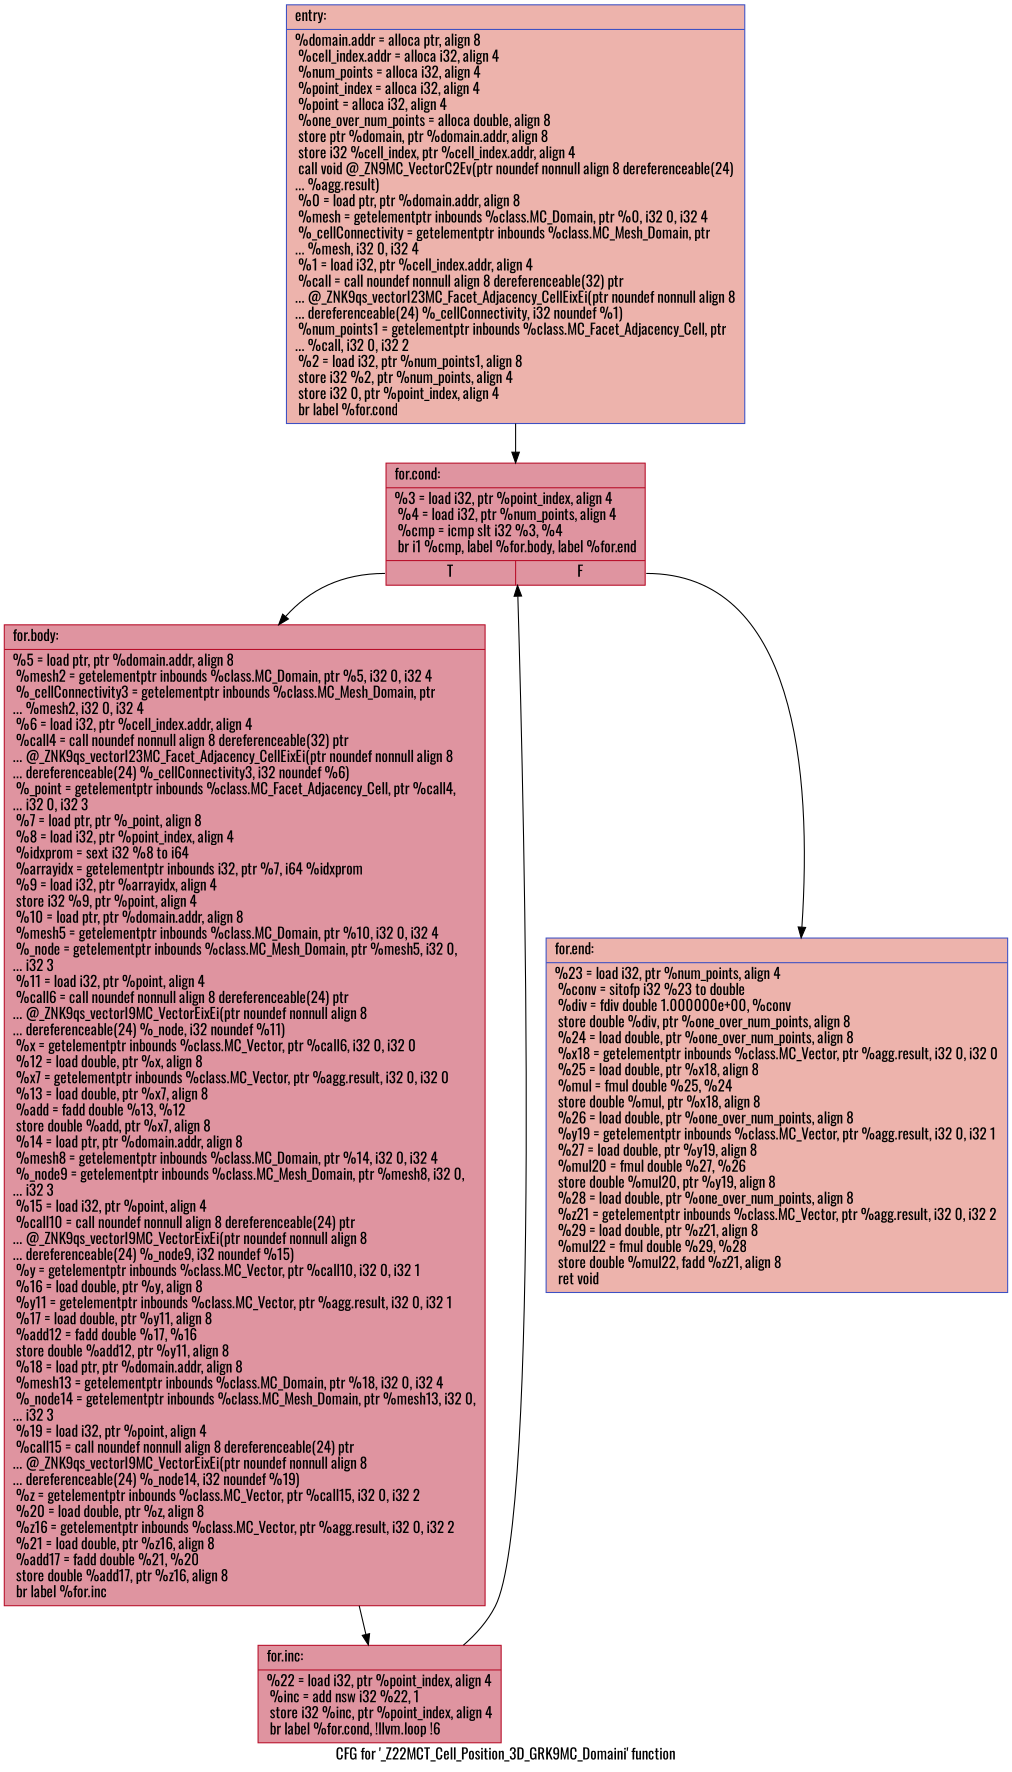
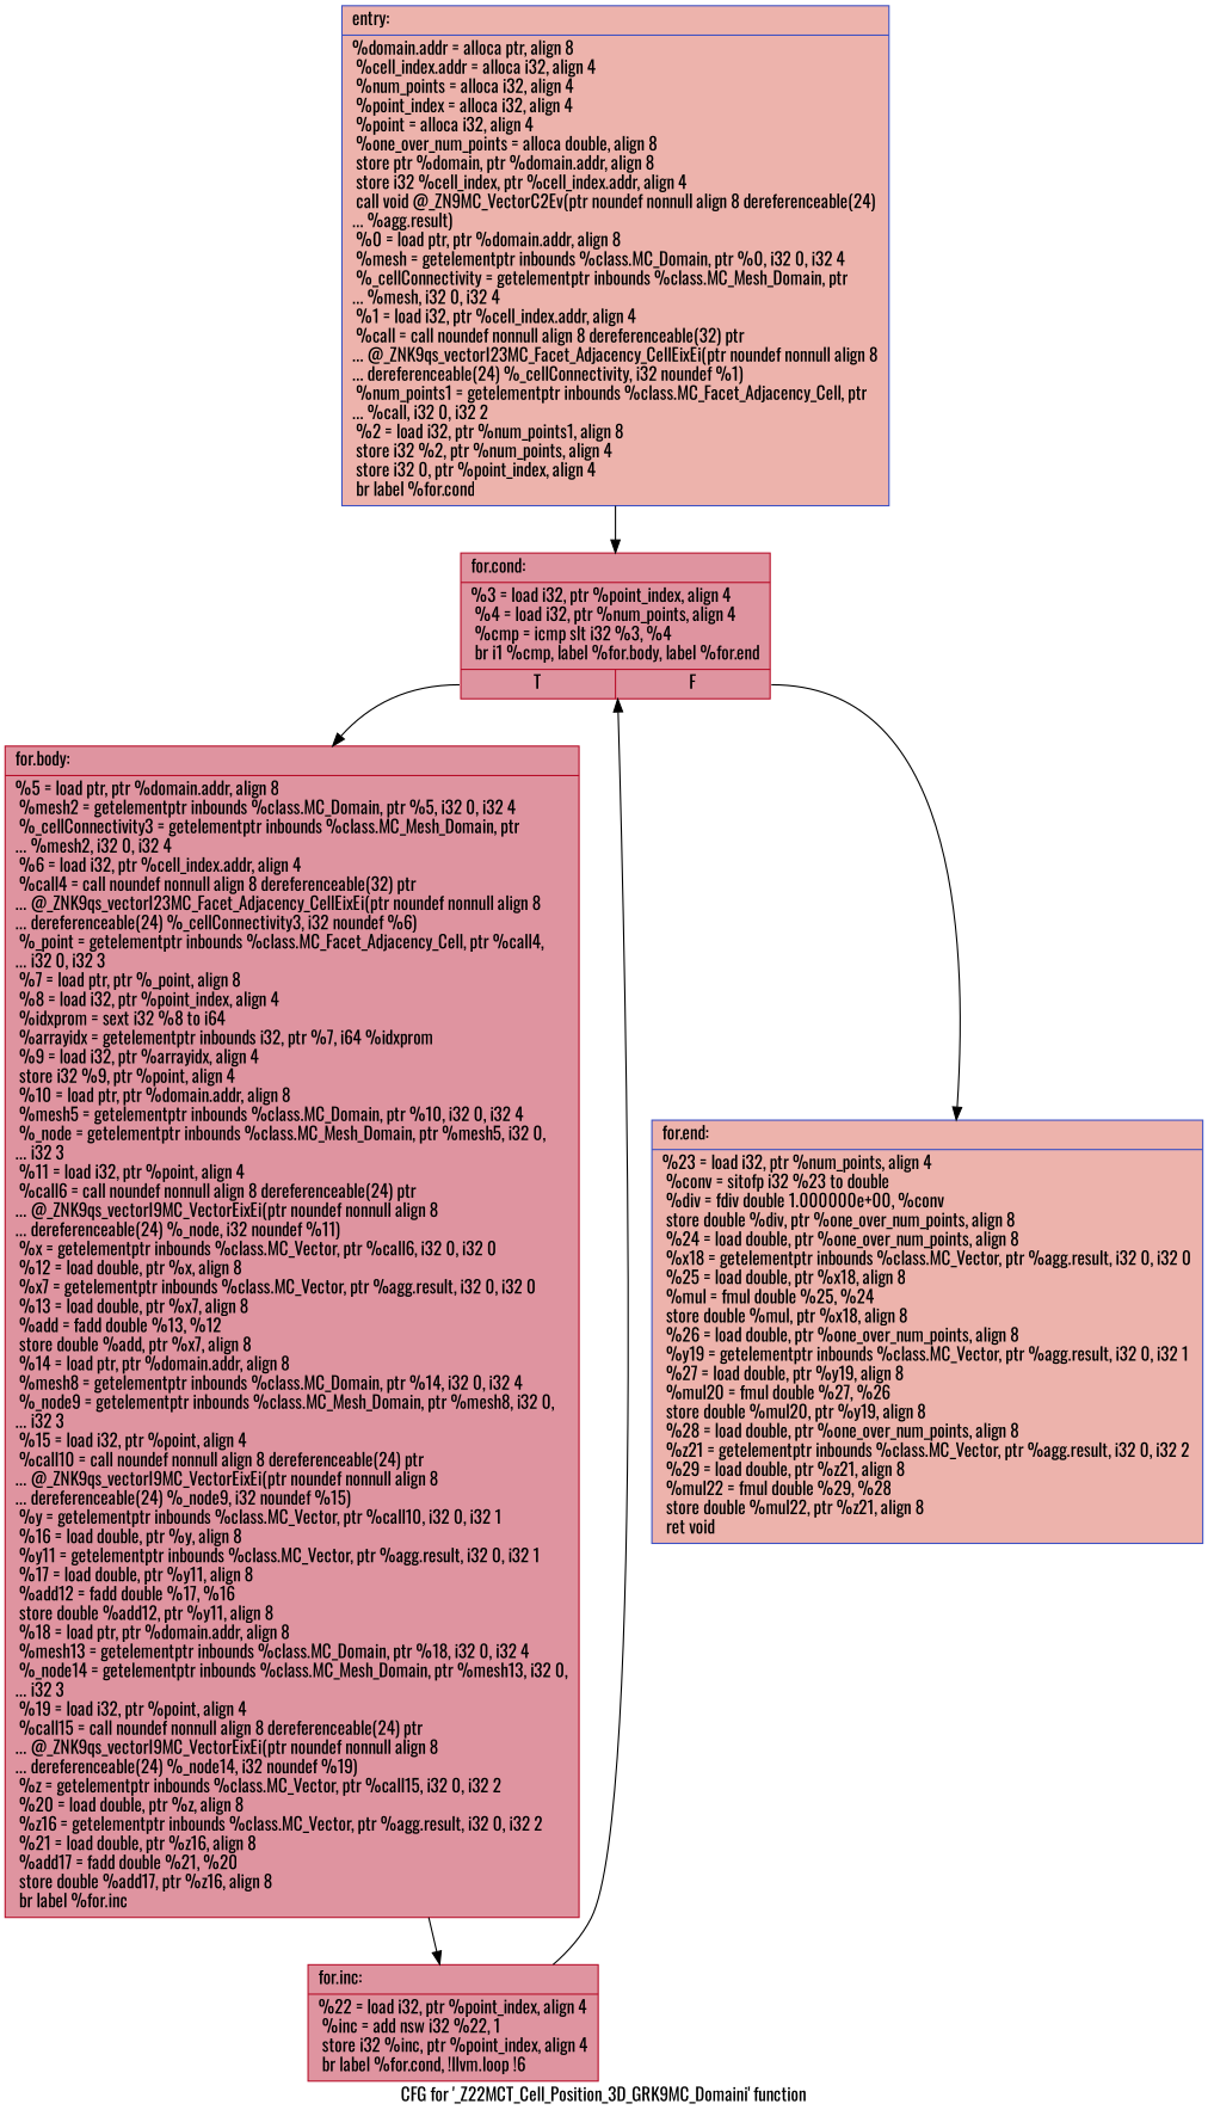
  digraph {
    label="CFG for '_Z22MCT_Cell_Position_3D_GRK9MC_Domaini' function"
    fontname=Oswald
    node [color="#b70d28ff" fillcolor="#b70d2870" fontname=Oswald shape=record style=filled]
    edge [fontname=Oswald]
    n1 [color="#3d50c3ff" fillcolor="#d6524470" label="{entry:\l|  %domain.addr = alloca ptr, align 8\l  %cell_index.addr = alloca i32, align 4\l  %num_points = alloca i32, align 4\l  %point_index = alloca i32, align 4\l  %point = alloca i32, align 4\l  %one_over_num_points = alloca double, align 8\l  store ptr %domain, ptr %domain.addr, align 8\l  store i32 %cell_index, ptr %cell_index.addr, align 4\l  call void @_ZN9MC_VectorC2Ev(ptr noundef nonnull align 8 dereferenceable(24)\l... %agg.result)\l  %0 = load ptr, ptr %domain.addr, align 8\l  %mesh = getelementptr inbounds %class.MC_Domain, ptr %0, i32 0, i32 4\l  %_cellConnectivity = getelementptr inbounds %class.MC_Mesh_Domain, ptr\l... %mesh, i32 0, i32 4\l  %1 = load i32, ptr %cell_index.addr, align 4\l  %call = call noundef nonnull align 8 dereferenceable(32) ptr\l... @_ZNK9qs_vectorI23MC_Facet_Adjacency_CellEixEi(ptr noundef nonnull align 8\l... dereferenceable(24) %_cellConnectivity, i32 noundef %1)\l  %num_points1 = getelementptr inbounds %class.MC_Facet_Adjacency_Cell, ptr\l... %call, i32 0, i32 2\l  %2 = load i32, ptr %num_points1, align 8\l  store i32 %2, ptr %num_points, align 4\l  store i32 0, ptr %point_index, align 4\l  br label %for.cond\l}"]
    n2 [label="{for.cond:\l|  %3 = load i32, ptr %point_index, align 4\l  %4 = load i32, ptr %num_points, align 4\l  %cmp = icmp slt i32 %3, %4\l  br i1 %cmp, label %for.body, label %for.end\l|{<s0>T|<s1>F}}"]
    n3 [label="{for.body:\l|  %5 = load ptr, ptr %domain.addr, align 8\l  %mesh2 = getelementptr inbounds %class.MC_Domain, ptr %5, i32 0, i32 4\l  %_cellConnectivity3 = getelementptr inbounds %class.MC_Mesh_Domain, ptr\l... %mesh2, i32 0, i32 4\l  %6 = load i32, ptr %cell_index.addr, align 4\l  %call4 = call noundef nonnull align 8 dereferenceable(32) ptr\l... @_ZNK9qs_vectorI23MC_Facet_Adjacency_CellEixEi(ptr noundef nonnull align 8\l... dereferenceable(24) %_cellConnectivity3, i32 noundef %6)\l  %_point = getelementptr inbounds %class.MC_Facet_Adjacency_Cell, ptr %call4,\l... i32 0, i32 3\l  %7 = load ptr, ptr %_point, align 8\l  %8 = load i32, ptr %point_index, align 4\l  %idxprom = sext i32 %8 to i64\l  %arrayidx = getelementptr inbounds i32, ptr %7, i64 %idxprom\l  %9 = load i32, ptr %arrayidx, align 4\l  store i32 %9, ptr %point, align 4\l  %10 = load ptr, ptr %domain.addr, align 8\l  %mesh5 = getelementptr inbounds %class.MC_Domain, ptr %10, i32 0, i32 4\l  %_node = getelementptr inbounds %class.MC_Mesh_Domain, ptr %mesh5, i32 0,\l... i32 3\l  %11 = load i32, ptr %point, align 4\l  %call6 = call noundef nonnull align 8 dereferenceable(24) ptr\l... @_ZNK9qs_vectorI9MC_VectorEixEi(ptr noundef nonnull align 8\l... dereferenceable(24) %_node, i32 noundef %11)\l  %x = getelementptr inbounds %class.MC_Vector, ptr %call6, i32 0, i32 0\l  %12 = load double, ptr %x, align 8\l  %x7 = getelementptr inbounds %class.MC_Vector, ptr %agg.result, i32 0, i32 0\l  %13 = load double, ptr %x7, align 8\l  %add = fadd double %13, %12\l  store double %add, ptr %x7, align 8\l  %14 = load ptr, ptr %domain.addr, align 8\l  %mesh8 = getelementptr inbounds %class.MC_Domain, ptr %14, i32 0, i32 4\l  %_node9 = getelementptr inbounds %class.MC_Mesh_Domain, ptr %mesh8, i32 0,\l... i32 3\l  %15 = load i32, ptr %point, align 4\l  %call10 = call noundef nonnull align 8 dereferenceable(24) ptr\l... @_ZNK9qs_vectorI9MC_VectorEixEi(ptr noundef nonnull align 8\l... dereferenceable(24) %_node9, i32 noundef %15)\l  %y = getelementptr inbounds %class.MC_Vector, ptr %call10, i32 0, i32 1\l  %16 = load double, ptr %y, align 8\l  %y11 = getelementptr inbounds %class.MC_Vector, ptr %agg.result, i32 0, i32 1\l  %17 = load double, ptr %y11, align 8\l  %add12 = fadd double %17, %16\l  store double %add12, ptr %y11, align 8\l  %18 = load ptr, ptr %domain.addr, align 8\l  %mesh13 = getelementptr inbounds %class.MC_Domain, ptr %18, i32 0, i32 4\l  %_node14 = getelementptr inbounds %class.MC_Mesh_Domain, ptr %mesh13, i32 0,\l... i32 3\l  %19 = load i32, ptr %point, align 4\l  %call15 = call noundef nonnull align 8 dereferenceable(24) ptr\l... @_ZNK9qs_vectorI9MC_VectorEixEi(ptr noundef nonnull align 8\l... dereferenceable(24) %_node14, i32 noundef %19)\l  %z = getelementptr inbounds %class.MC_Vector, ptr %call15, i32 0, i32 2\l  %20 = load double, ptr %z, align 8\l  %z16 = getelementptr inbounds %class.MC_Vector, ptr %agg.result, i32 0, i32 2\l  %21 = load double, ptr %z16, align 8\l  %add17 = fadd double %21, %20\l  store double %add17, ptr %z16, align 8\l  br label %for.inc\l}"]
-   n4 [color="#3d50c3ff" fillcolor="#d6524470" label="{for.end:\l|  %23 = load i32, ptr %num_points, align 4\l  %conv = sitofp i32 %23 to double\l  %div = fdiv double 1.000000e+00, %conv\l  store double %div, ptr %one_over_num_points, align 8\l  %24 = load double, ptr %one_over_num_points, align 8\l  %x18 = getelementptr inbounds %class.MC_Vector, ptr %agg.result, i32 0, i32 0\l  %25 = load double, ptr %x18, align 8\l  %mul = fmul double %25, %24\l  store double %mul, ptr %x18, align 8\l  %26 = load double, ptr %one_over_num_points, align 8\l  %y19 = getelementptr inbounds %class.MC_Vector, ptr %agg.result, i32 0, i32 1\l  %27 = load double, ptr %y19, align 8\l  %mul20 = fmul double %27, %26\l  store double %mul20, ptr %y19, align 8\l  %28 = load double, ptr %one_over_num_points, align 8\l  %z21 = getelementptr inbounds %class.MC_Vector, ptr %agg.result, i32 0, i32 2\l  %29 = load double, ptr %z21, align 8\l  %mul22 = fmul double %29, %28\l  store double %mul22, fadd %z21, align 8\l  ret void\l}"]
+   n4 [color="#3d50c3ff" fillcolor="#d6524470" label="{for.end:\l|  %23 = load i32, ptr %num_points, align 4\l  %conv = sitofp i32 %23 to double\l  %div = fdiv double 1.000000e+00, %conv\l  store double %div, ptr %one_over_num_points, align 8\l  %24 = load double, ptr %one_over_num_points, align 8\l  %x18 = getelementptr inbounds %class.MC_Vector, ptr %agg.result, i32 0, i32 0\l  %25 = load double, ptr %x18, align 8\l  %mul = fmul double %25, %24\l  store double %mul, ptr %x18, align 8\l  %26 = load double, ptr %one_over_num_points, align 8\l  %y19 = getelementptr inbounds %class.MC_Vector, ptr %agg.result, i32 0, i32 1\l  %27 = load double, ptr %y19, align 8\l  %mul20 = fmul double %27, %26\l  store double %mul20, ptr %y19, align 8\l  %28 = load double, ptr %one_over_num_points, align 8\l  %z21 = getelementptr inbounds %class.MC_Vector, ptr %agg.result, i32 0, i32 2\l  %29 = load double, ptr %z21, align 8\l  %mul22 = fmul double %29, %28\l  store double %mul22, ptr %z21, align 8\l  ret void\l}"]
    n5 [label="{for.inc:\l|  %22 = load i32, ptr %point_index, align 4\l  %inc = add nsw i32 %22, 1\l  store i32 %inc, ptr %point_index, align 4\l  br label %for.cond, !llvm.loop !6\l}"]
    n1 -> n2
    n2 -> n3 [tailport=s0]
    n2 -> n4 [tailport=s1]
    n3 -> n5
    n5 -> n2
  }
